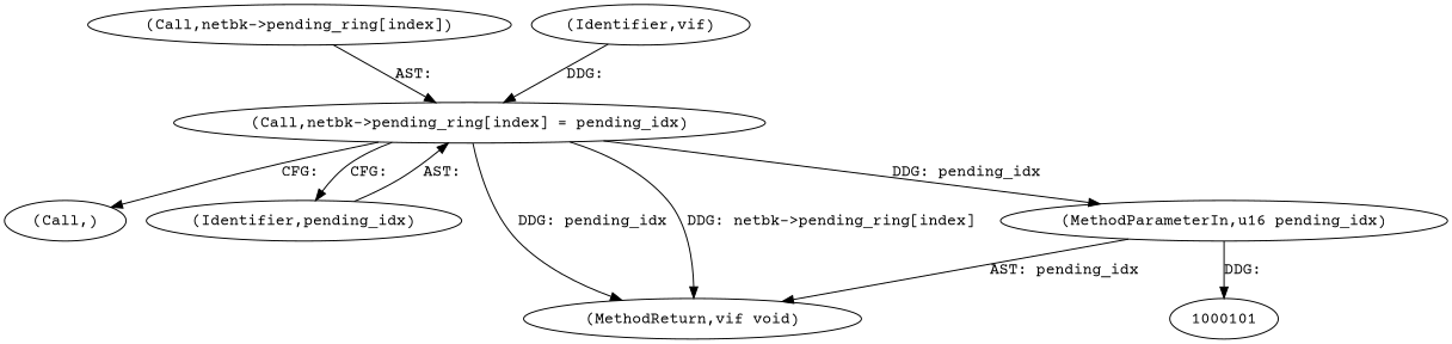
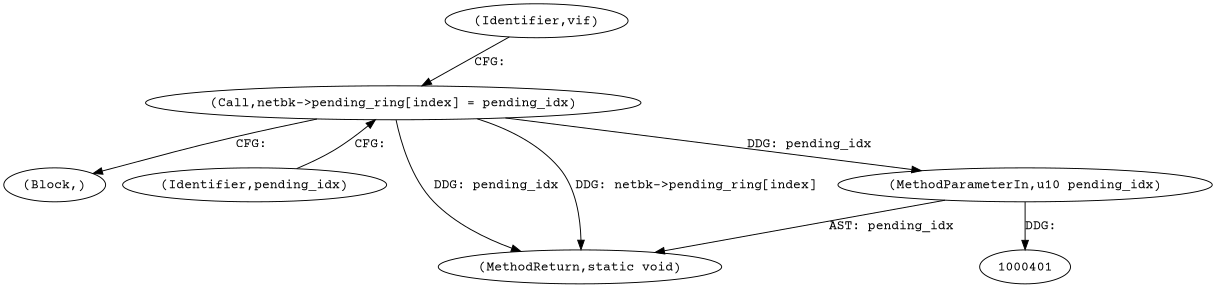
  digraph {
    fontname="Courier Prime"
    node [fontname="Courier Prime"]
    edge [fontname="Courier Prime"]
    n1 [label="(Call,netbk->pending_ring[index] = pending_idx)"]
-   n2 [label="(Call,)"]
+   n2 [label="(Block,)"]
    n3 [label="(Identifier,pending_idx)"]
-   n4 [label="(MethodReturn,vif void)"]
-   n5 [label="(MethodParameterIn,u16 pending_idx)"]
-   1000101
-   n7 [label="(Call,netbk->pending_ring[index])"]
+   n4 [label="(MethodReturn,static void)"]
+   n5 [label="(MethodParameterIn,u10 pending_idx)"]
+   1000101 [label=1000401]
    n8 [label="(Identifier,vif)"]
    n1 -> n2 [label="CFG: "]
-   n1 -> n3 [label="CFG: "]
    n1 -> n4 [label="DDG: pending_idx"]
    n1 -> n4 [label="DDG: netbk->pending_ring[index]"]
    n1 -> n5 [label="DDG: pending_idx"]
-   n3 -> n1 [label="AST: "]
+   n3 -> n1 [label="CFG: "]
    n5 -> n4 [label="AST: pending_idx"]
    n5 -> 1000101 [label="DDG: "]
-   n7 -> n1 [label="AST: "]
-   n8 -> n1 [label="DDG: "]
+   n8 -> n1 [label="CFG: "]
  }
